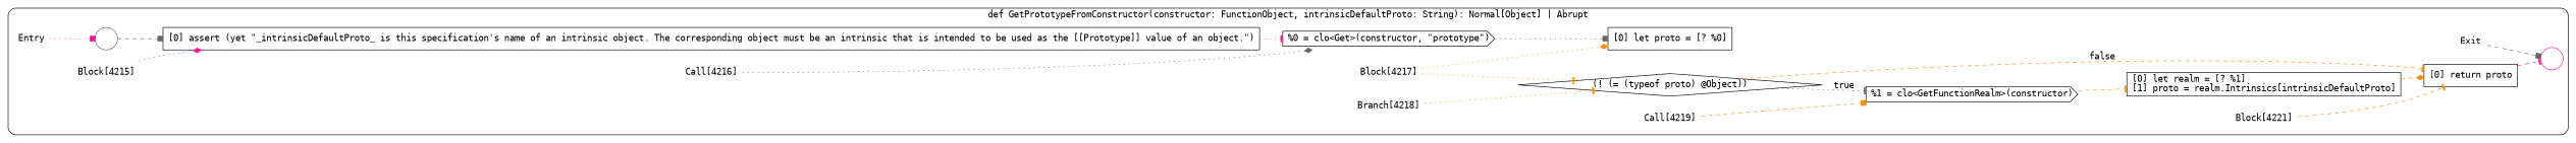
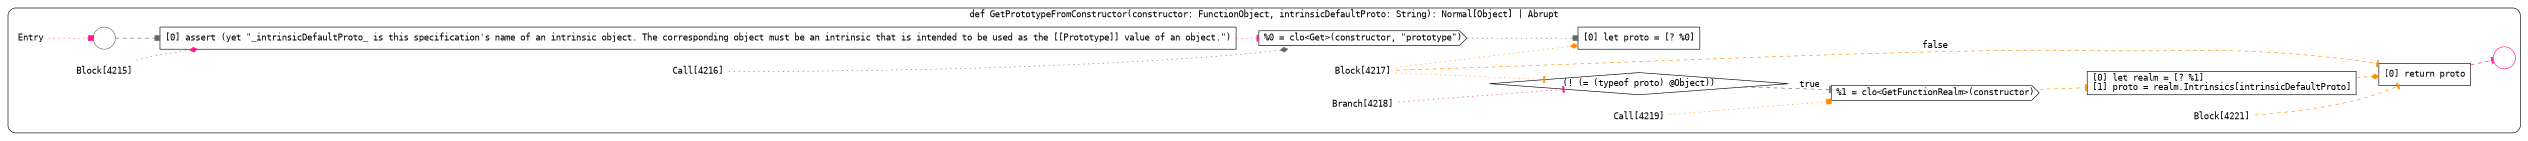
  digraph {
    fontname=Consolas
    rankdir=LR
    node [fontname=Consolas shape=none fillcolor=white style=filled]
    edge [arrowhead=tee color=darkorange fontname=Consolas style=dotted]
    n1 [label=<<font color="black">Entry</font>> fillcolor="" style=""]
    n2 [color=gray40 label=" " shape=circle]
    n3 [color=black label=<<font color="black">[0] assert (yet &quot;_intrinsicDefaultProto_ is this specification's name of an intrinsic object. The corresponding object must be an intrinsic that is intended to be used as the [[Prototype]] value of an object.&quot;)<BR ALIGN="LEFT"/></font>> shape=box]
    n4 [color=black label=<<font color="black">%0 = clo&lt;Get&gt;(constructor, &quot;prototype&quot;)</font>> shape=cds]
-   n5 [label=<<font color="black">Exit</font>> fillcolor="" style=""]
    n6 [color=deeppink label=" " shape=circle]
    n7 [label=<<font color="black">Block[4215]</font>> fillcolor="" style=""]
    n8 [color=black label=<<font color="black">[0] let proto = [? %0]<BR ALIGN="LEFT"/></font>> shape=box]
    n9 [label=<<font color="black">Call[4216]</font>> fillcolor="" style=""]
    n10 [color=black label=<<font color="black">(! (= (typeof proto) @Object))</font>> shape=diamond]
    n11 [label=<<font color="black">Block[4217]</font>> fillcolor="" style=""]
    n12 [color=black label=<<font color="black">%1 = clo&lt;GetFunctionRealm&gt;(constructor)</font>> shape=cds]
    n13 [color=black label=<<font color="black">[0] return proto<BR ALIGN="LEFT"/></font>> shape=box]
    n14 [label=<<font color="black">Branch[4218]</font>> fillcolor="" style=""]
    n15 [color=black label=<<font color="black">[0] let realm = [? %1]<BR ALIGN="LEFT"/>[1] proto = realm.Intrinsics[intrinsicDefaultProto]<BR ALIGN="LEFT"/></font>> shape=box]
    n16 [label=<<font color="black">Call[4219]</font>> fillcolor="" style=""]
    n17 [label=<<font color="black">Block[4221]</font>> fillcolor="" style=""]
    subgraph cluster_1 {
      label="def GetPrototypeFromConstructor(constructor: FunctionObject, intrinsicDefaultProto: String): Normal[Object] | Abrupt"
      style=rounded
      n1
      n2
      n3
      n4
-     n5
      n6
      n7
      n8
      n9
      n10
      n11
      n12
      n13
      n14
      n15
      n16
      n17
    }
    n1 -> n2 [arrowhead=box color=deeppink]
    n2 -> n3 [arrowhead=box color=gray40 style=dashed]
    n3 -> n4 [color=deeppink]
    n4 -> n8 [arrowhead=box color=gray40]
-   n5 -> n6 [arrowhead=box color=gray40 style=dashed]
    n7 -> n3 [arrowhead=diamond color=deeppink]
    n9 -> n4 [arrowhead=diamond color=gray40]
-   n10 -> n12 [color=gray40 label=<<font color="black">true</font>>]
-   n10 -> n13 [label=<<font color="black">false</font>> style=dashed]
+   n10 -> n12 [color=gray40 label=<<font color="black">true</font>> style=dashed]
+   n11 -> n13 [label=<<font color="black">false</font>> style=dashed]
    n11 -> n8 [arrowhead=diamond]
    n11 -> n10
    n12 -> n15 [style=dashed]
    n13 -> n6 [color=deeppink style=dashed]
-   n14 -> n10
+   n14 -> n10 [color=deeppink]
    n15 -> n13 [arrowhead=diamond style=dashed]
-   n16 -> n12 [arrowhead=box style=dashed]
+   n16 -> n12 [arrowhead=box]
    n17 -> n13 [style=dashed]
  }
